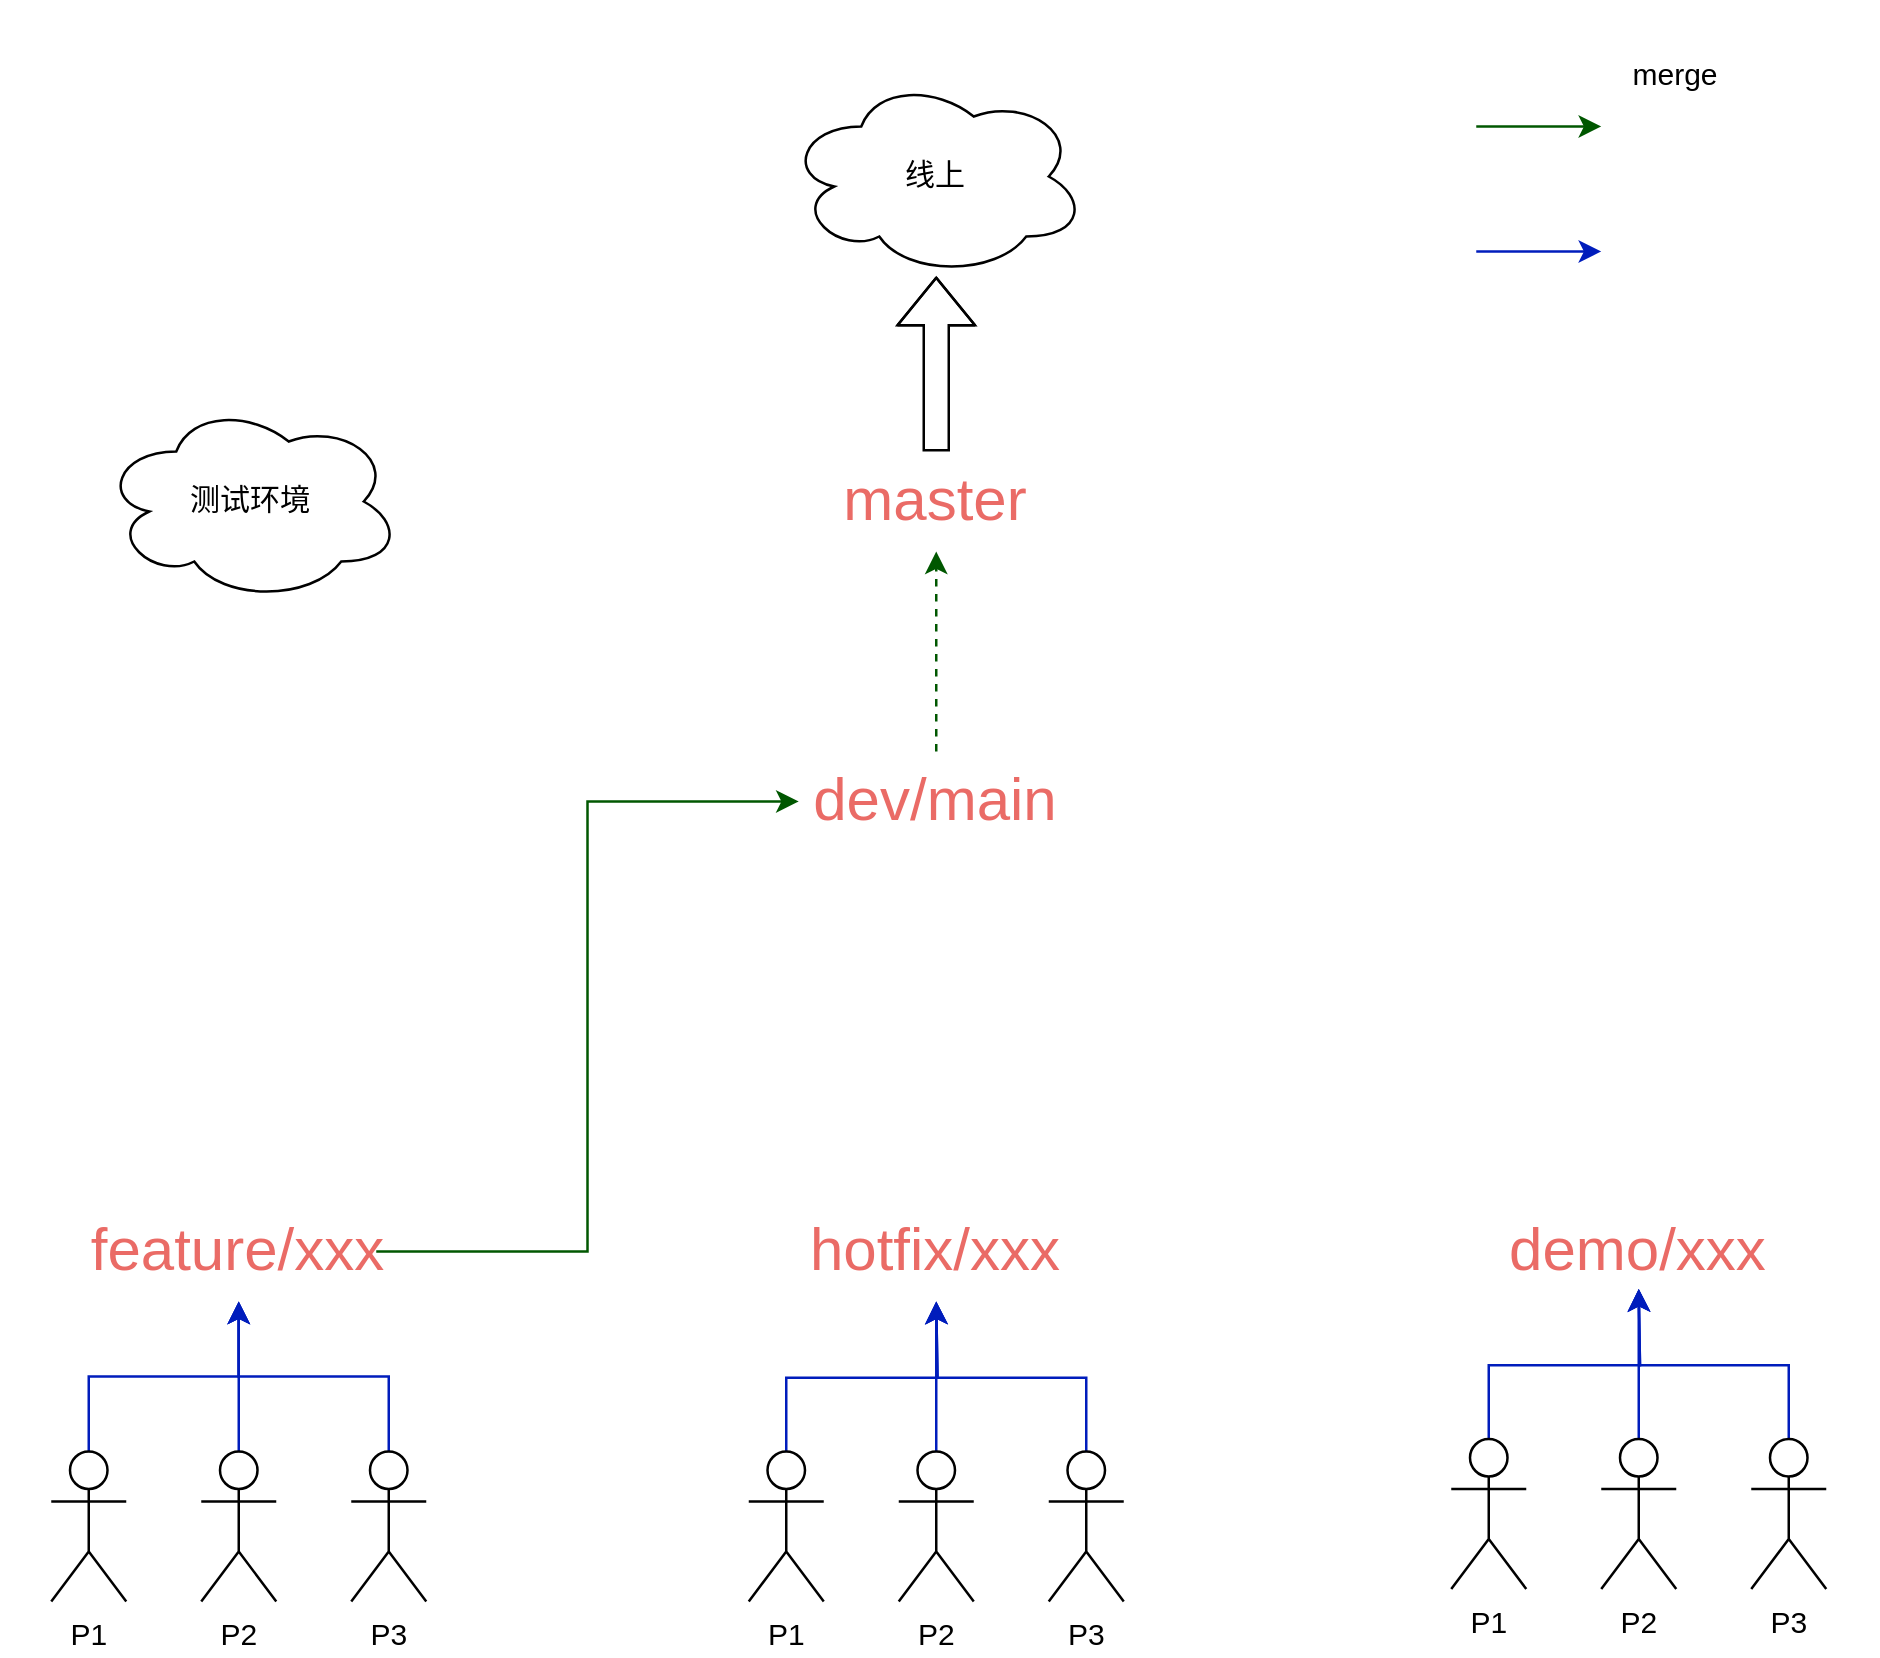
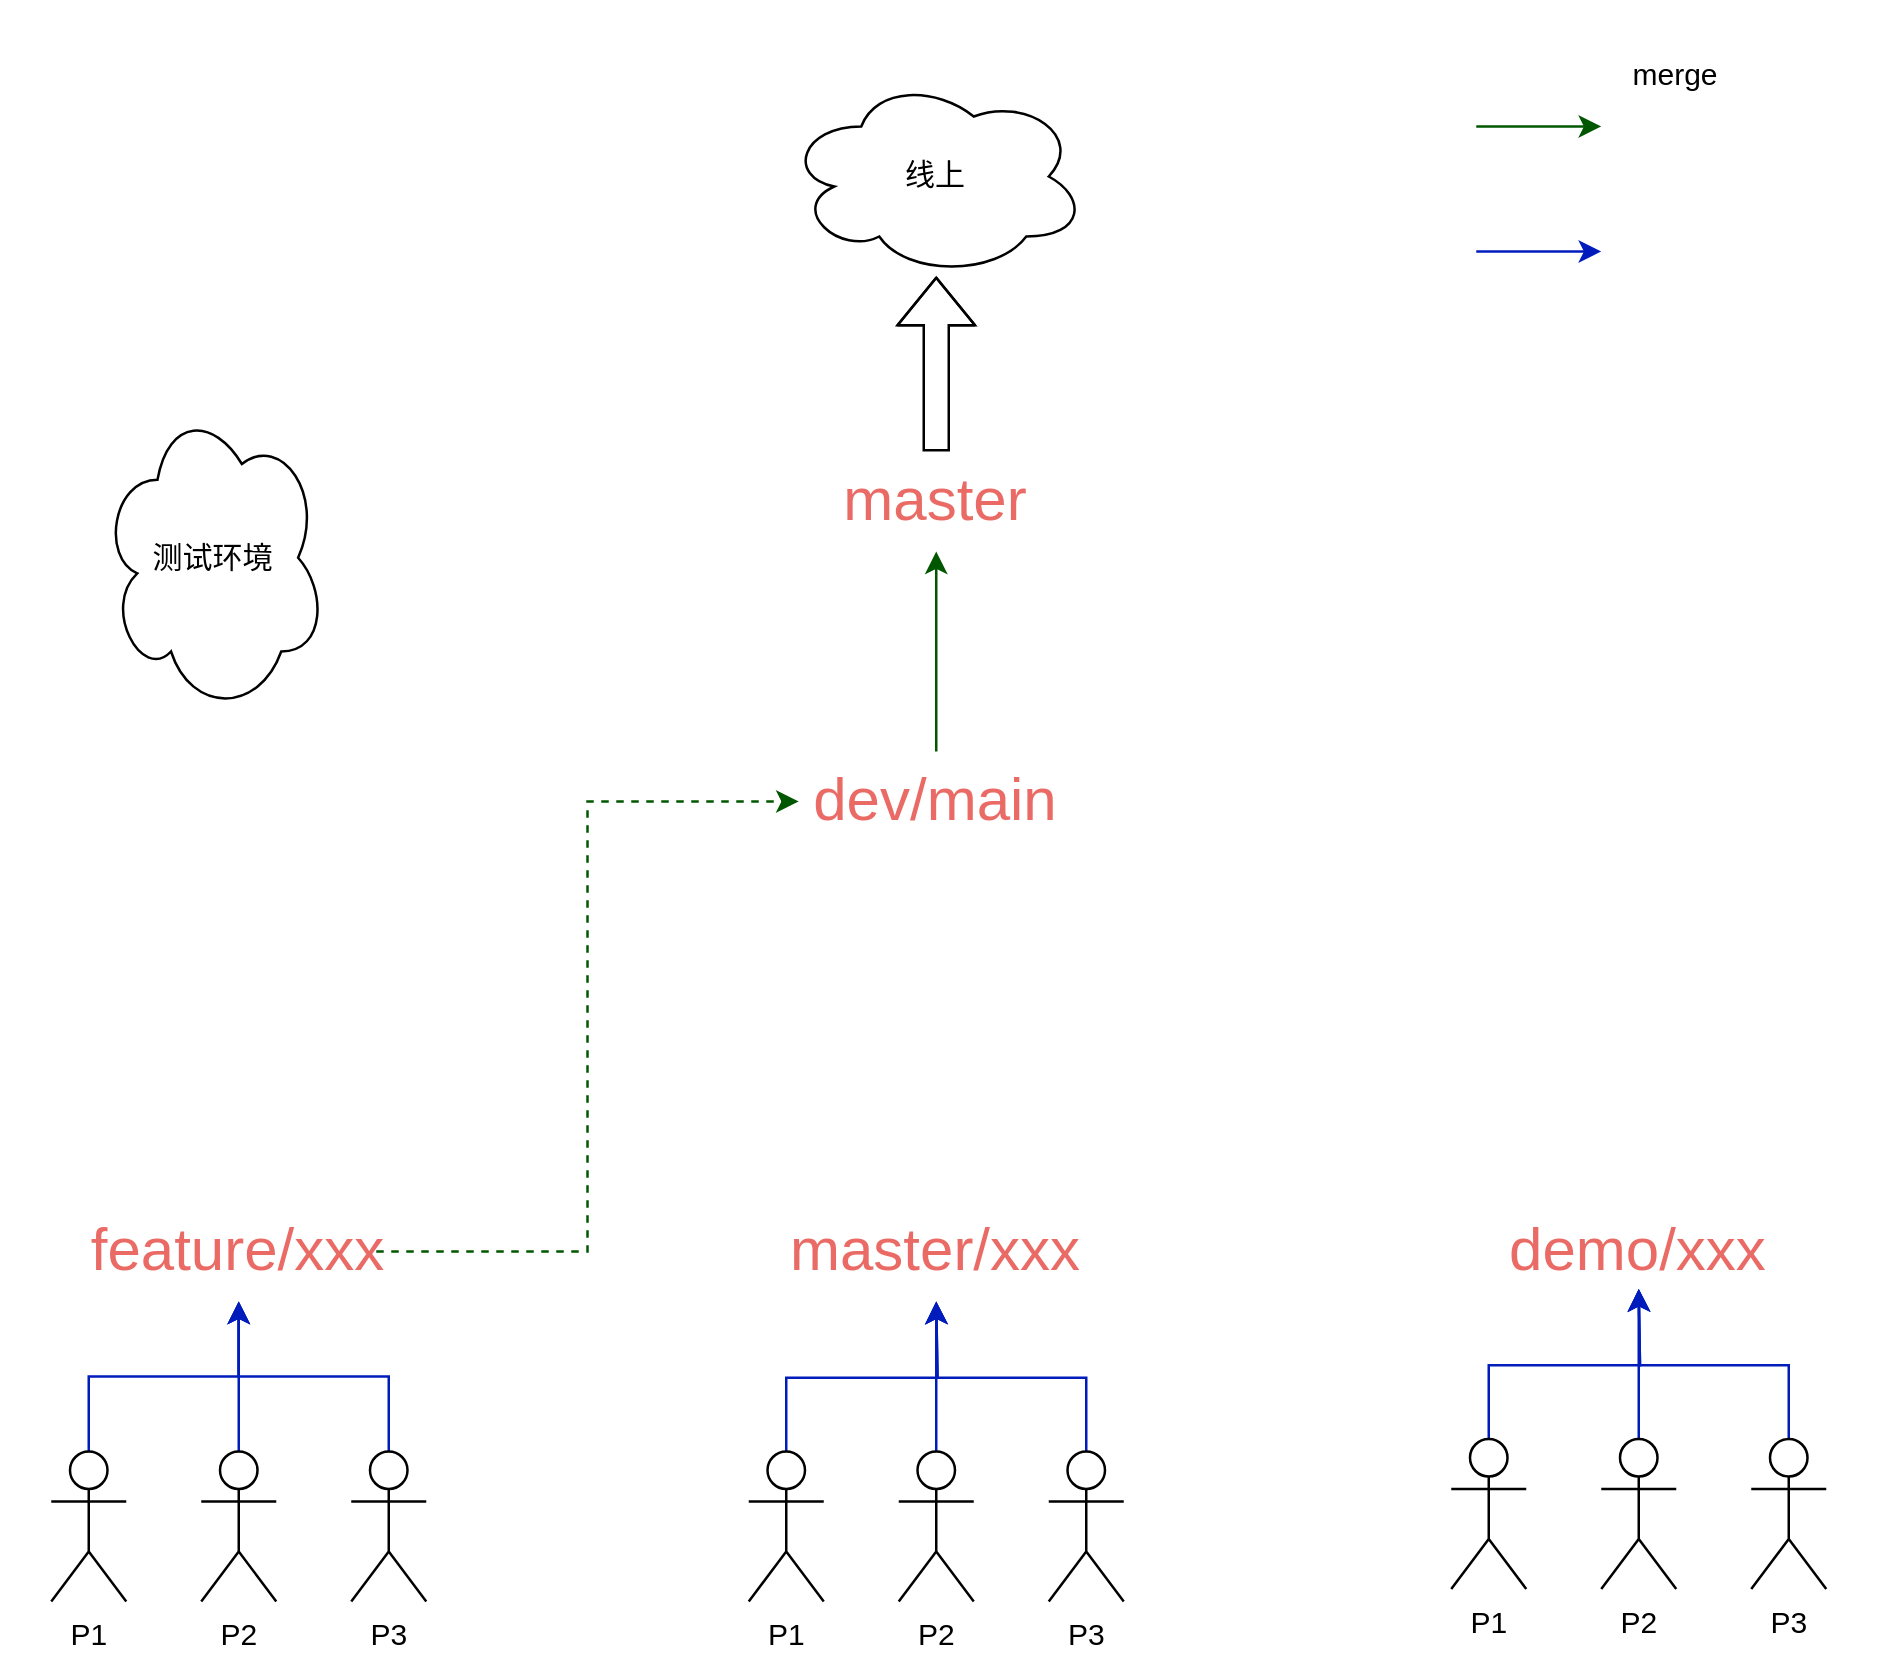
  <mxCell id="0" />
  <mxCell id="1" parent="0" />
  <mxCell id="2" style="edgeStyle=orthogonalEdgeStyle;shape=flexArrow;rounded=0;orthogonalLoop=1;jettySize=auto;html=1;exitX=0.5;exitY=0;exitDx=0;exitDy=0;" parent="1" source="3" edge="1"><mxGeometry relative="1" as="geometry"><mxPoint x="374" y="110" as="targetPoint" /></mxGeometry></mxCell>
  <mxCell id="3" value="&lt;font style=&quot;font-size: 24px&quot; color=&quot;#ea6b66&quot;&gt;master&lt;/font&gt;" style="text;html=1;strokeColor=none;fillColor=none;align=center;verticalAlign=middle;whiteSpace=wrap;rounded=0;" parent="1" vertex="1"><mxGeometry x="319" y="180" width="110" height="40" as="geometry" /></mxCell>
  <mxCell id="4" value="线上" style="ellipse;shape=cloud;whiteSpace=wrap;html=1;" parent="1" vertex="1"><mxGeometry x="314" y="30" width="120" height="80" as="geometry" /></mxCell>
- <mxCell id="5" style="edgeStyle=orthogonalEdgeStyle;rounded=0;orthogonalLoop=1;jettySize=auto;html=1;entryX=0.5;entryY=1;entryDx=0;entryDy=0;fillColor=#008a00;strokeColor=#005700;dashed=1;" parent="1" source="6" target="3" edge="1"><mxGeometry relative="1" as="geometry" /></mxCell>
+ <mxCell id="5" style="edgeStyle=orthogonalEdgeStyle;rounded=0;orthogonalLoop=1;jettySize=auto;html=1;entryX=0.5;entryY=1;entryDx=0;entryDy=0;fillColor=#008a00;strokeColor=#005700;" parent="1" source="6" target="3" edge="1"><mxGeometry relative="1" as="geometry" /></mxCell>
  <mxCell id="6" value="&lt;font color=&quot;#ea6b66&quot;&gt;&lt;span style=&quot;font-size: 24px&quot;&gt;dev/main&lt;/span&gt;&lt;/font&gt;" style="text;html=1;strokeColor=none;fillColor=none;align=center;verticalAlign=middle;whiteSpace=wrap;rounded=0;" parent="1" vertex="1"><mxGeometry x="319" y="300" width="110" height="40" as="geometry" /></mxCell>
- <mxCell id="7" style="edgeStyle=orthogonalEdgeStyle;rounded=0;orthogonalLoop=1;jettySize=auto;html=1;entryX=0;entryY=0.5;entryDx=0;entryDy=0;fillColor=#008a00;strokeColor=#005700;" parent="1" source="8" target="6" edge="1"><mxGeometry relative="1" as="geometry" /></mxCell>
+ <mxCell id="7" style="edgeStyle=orthogonalEdgeStyle;rounded=0;orthogonalLoop=1;jettySize=auto;html=1;entryX=0;entryY=0.5;entryDx=0;entryDy=0;fillColor=#008a00;strokeColor=#005700;dashed=1;" parent="1" source="8" target="6" edge="1"><mxGeometry relative="1" as="geometry" /></mxCell>
  <mxCell id="8" value="&lt;font color=&quot;#ea6b66&quot;&gt;&lt;span style=&quot;font-size: 24px&quot;&gt;feature/xxx&lt;/span&gt;&lt;/font&gt;" style="text;html=1;strokeColor=none;fillColor=none;align=center;verticalAlign=middle;whiteSpace=wrap;rounded=0;" parent="1" vertex="1"><mxGeometry x="40" y="480" width="110" height="40" as="geometry" /></mxCell>
- <mxCell id="9" value="&lt;font color=&quot;#ea6b66&quot;&gt;&lt;span style=&quot;font-size: 24px&quot;&gt;hotfix/xxx&lt;/span&gt;&lt;/font&gt;" style="text;html=1;strokeColor=none;fillColor=none;align=center;verticalAlign=middle;whiteSpace=wrap;rounded=0;" parent="1" vertex="1"><mxGeometry x="319" y="480" width="110" height="40" as="geometry" /></mxCell>
+ <mxCell id="9" value="&lt;font color=&quot;#ea6b66&quot;&gt;&lt;span style=&quot;font-size: 24px&quot;&gt;master/xxx&lt;/span&gt;&lt;/font&gt;" style="text;html=1;strokeColor=none;fillColor=none;align=center;verticalAlign=middle;whiteSpace=wrap;rounded=0;" parent="1" vertex="1"><mxGeometry x="319" y="480" width="110" height="40" as="geometry" /></mxCell>
  <mxCell id="10" value="&lt;font color=&quot;#ea6b66&quot;&gt;&lt;span style=&quot;font-size: 24px&quot;&gt;demo/xxx&lt;/span&gt;&lt;/font&gt;" style="text;html=1;strokeColor=none;fillColor=none;align=center;verticalAlign=middle;whiteSpace=wrap;rounded=0;" parent="1" vertex="1"><mxGeometry x="600" y="480" width="110" height="40" as="geometry" /></mxCell>
  <mxCell id="11" style="edgeStyle=orthogonalEdgeStyle;rounded=0;orthogonalLoop=1;jettySize=auto;html=1;exitX=0.5;exitY=0;exitDx=0;exitDy=0;exitPerimeter=0;entryX=0.5;entryY=1;entryDx=0;entryDy=0;fillColor=#0050ef;strokeColor=#001DBC;" parent="1" source="12" target="8" edge="1"><mxGeometry relative="1" as="geometry" /></mxCell>
  <mxCell id="12" value="P1" style="shape=umlActor;verticalLabelPosition=bottom;labelBackgroundColor=#ffffff;verticalAlign=top;html=1;outlineConnect=0;" parent="1" vertex="1"><mxGeometry x="20" y="580" width="30" height="60" as="geometry" /></mxCell>
  <mxCell id="13" style="edgeStyle=orthogonalEdgeStyle;rounded=0;orthogonalLoop=1;jettySize=auto;html=1;entryX=0.5;entryY=1;entryDx=0;entryDy=0;fillColor=#0050ef;strokeColor=#001DBC;" parent="1" source="14" target="8" edge="1"><mxGeometry relative="1" as="geometry" /></mxCell>
  <mxCell id="14" value="P2" style="shape=umlActor;verticalLabelPosition=bottom;labelBackgroundColor=#ffffff;verticalAlign=top;html=1;outlineConnect=0;" parent="1" vertex="1"><mxGeometry x="80" y="580" width="30" height="60" as="geometry" /></mxCell>
  <mxCell id="15" style="edgeStyle=orthogonalEdgeStyle;rounded=0;orthogonalLoop=1;jettySize=auto;html=1;exitX=0.5;exitY=0;exitDx=0;exitDy=0;exitPerimeter=0;entryX=0.5;entryY=1;entryDx=0;entryDy=0;fillColor=#0050ef;strokeColor=#001DBC;" parent="1" source="16" target="8" edge="1"><mxGeometry relative="1" as="geometry" /></mxCell>
  <mxCell id="16" value="P3" style="shape=umlActor;verticalLabelPosition=bottom;labelBackgroundColor=#ffffff;verticalAlign=top;html=1;outlineConnect=0;" parent="1" vertex="1"><mxGeometry x="140" y="580" width="30" height="60" as="geometry" /></mxCell>
  <mxCell id="17" style="edgeStyle=orthogonalEdgeStyle;rounded=0;orthogonalLoop=1;jettySize=auto;html=1;exitX=0.5;exitY=0;exitDx=0;exitDy=0;exitPerimeter=0;entryX=0.5;entryY=1;entryDx=0;entryDy=0;fillColor=#0050ef;strokeColor=#001DBC;" parent="1" source="18" edge="1"><mxGeometry relative="1" as="geometry"><mxPoint x="374" y="520" as="targetPoint" /></mxGeometry></mxCell>
  <mxCell id="18" value="P1" style="shape=umlActor;verticalLabelPosition=bottom;labelBackgroundColor=#ffffff;verticalAlign=top;html=1;outlineConnect=0;" parent="1" vertex="1"><mxGeometry x="299" y="580" width="30" height="60" as="geometry" /></mxCell>
  <mxCell id="19" style="edgeStyle=orthogonalEdgeStyle;rounded=0;orthogonalLoop=1;jettySize=auto;html=1;entryX=0.5;entryY=1;entryDx=0;entryDy=0;fillColor=#0050ef;strokeColor=#001DBC;" parent="1" source="20" edge="1"><mxGeometry relative="1" as="geometry"><mxPoint x="374" y="520" as="targetPoint" /></mxGeometry></mxCell>
  <mxCell id="20" value="P2" style="shape=umlActor;verticalLabelPosition=bottom;labelBackgroundColor=#ffffff;verticalAlign=top;html=1;outlineConnect=0;" parent="1" vertex="1"><mxGeometry x="359" y="580" width="30" height="60" as="geometry" /></mxCell>
  <mxCell id="21" style="edgeStyle=orthogonalEdgeStyle;rounded=0;orthogonalLoop=1;jettySize=auto;html=1;exitX=0.5;exitY=0;exitDx=0;exitDy=0;exitPerimeter=0;entryX=0.5;entryY=1;entryDx=0;entryDy=0;fillColor=#0050ef;strokeColor=#001DBC;" parent="1" source="22" edge="1"><mxGeometry relative="1" as="geometry"><mxPoint x="374" y="520" as="targetPoint" /></mxGeometry></mxCell>
  <mxCell id="22" value="P3" style="shape=umlActor;verticalLabelPosition=bottom;labelBackgroundColor=#ffffff;verticalAlign=top;html=1;outlineConnect=0;" parent="1" vertex="1"><mxGeometry x="419" y="580" width="30" height="60" as="geometry" /></mxCell>
  <mxCell id="23" style="edgeStyle=orthogonalEdgeStyle;rounded=0;orthogonalLoop=1;jettySize=auto;html=1;exitX=0.5;exitY=0;exitDx=0;exitDy=0;exitPerimeter=0;entryX=0.5;entryY=1;entryDx=0;entryDy=0;fillColor=#0050ef;strokeColor=#001DBC;" parent="1" source="24" edge="1"><mxGeometry relative="1" as="geometry"><mxPoint x="655" y="515" as="targetPoint" /></mxGeometry></mxCell>
  <mxCell id="24" value="P1" style="shape=umlActor;verticalLabelPosition=bottom;labelBackgroundColor=#ffffff;verticalAlign=top;html=1;outlineConnect=0;" parent="1" vertex="1"><mxGeometry x="580" y="575" width="30" height="60" as="geometry" /></mxCell>
  <mxCell id="25" style="edgeStyle=orthogonalEdgeStyle;rounded=0;orthogonalLoop=1;jettySize=auto;html=1;entryX=0.5;entryY=1;entryDx=0;entryDy=0;fillColor=#0050ef;strokeColor=#001DBC;" parent="1" source="26" edge="1"><mxGeometry relative="1" as="geometry"><mxPoint x="655" y="515" as="targetPoint" /></mxGeometry></mxCell>
  <mxCell id="26" value="P2" style="shape=umlActor;verticalLabelPosition=bottom;labelBackgroundColor=#ffffff;verticalAlign=top;html=1;outlineConnect=0;" parent="1" vertex="1"><mxGeometry x="640" y="575" width="30" height="60" as="geometry" /></mxCell>
  <mxCell id="27" style="edgeStyle=orthogonalEdgeStyle;rounded=0;orthogonalLoop=1;jettySize=auto;html=1;exitX=0.5;exitY=0;exitDx=0;exitDy=0;exitPerimeter=0;entryX=0.5;entryY=1;entryDx=0;entryDy=0;fillColor=#0050ef;strokeColor=#001DBC;" parent="1" source="28" edge="1"><mxGeometry relative="1" as="geometry"><mxPoint x="655" y="515" as="targetPoint" /></mxGeometry></mxCell>
  <mxCell id="28" value="P3" style="shape=umlActor;verticalLabelPosition=bottom;labelBackgroundColor=#ffffff;verticalAlign=top;html=1;outlineConnect=0;" parent="1" vertex="1"><mxGeometry x="700" y="575" width="30" height="60" as="geometry" /></mxCell>
- <mxCell id="29" value="测试环境" style="ellipse;shape=cloud;whiteSpace=wrap;html=1;" parent="1" vertex="1"><mxGeometry x="40" y="160" width="120" height="80" as="geometry" /></mxCell>
+ <mxCell id="29" value="测试环境" style="ellipse;shape=cloud;whiteSpace=wrap;html=1;" parent="1" vertex="1"><mxGeometry x="40" y="160" width="90" height="125" as="geometry" /></mxCell>
  <mxCell id="30" value="" style="endArrow=classic;html=1;fillColor=#008a00;strokeColor=#005700;" parent="1" edge="1"><mxGeometry width="50" height="50" relative="1" as="geometry"><mxPoint x="590" y="50" as="sourcePoint" /><mxPoint x="640" y="50" as="targetPoint" /></mxGeometry></mxCell>
  <mxCell id="31" value="" style="endArrow=classic;html=1;fillColor=#0050ef;strokeColor=#001DBC;" parent="1" edge="1"><mxGeometry width="50" height="50" relative="1" as="geometry"><mxPoint x="590" y="100" as="sourcePoint" /><mxPoint x="640" y="100" as="targetPoint" /></mxGeometry></mxCell>
  <mxCell id="32" value="merge" style="text;html=1;strokeColor=none;fillColor=none;align=center;verticalAlign=middle;whiteSpace=wrap;rounded=0;" parent="1" vertex="1"><mxGeometry x="650" y="20" width="40" height="20" as="geometry" /></mxCell>
